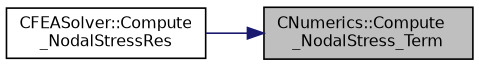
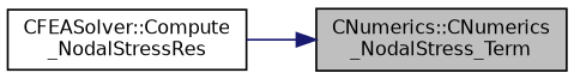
  digraph {
    rankdir=RL
    node [color=black fontname=Helvetica fontsize=10 shape=record style=filled]
-   n1 [fillcolor=grey75 fontcolor=black height=0.2 label="CNumerics::Compute\l_NodalStress_Term" width=0.4]
+   n1 [fillcolor=grey75 fontcolor=black height=0.2 label="CNumerics::CNumerics\l_NodalStress_Term" width=0.4]
    n2 [fillcolor=white height=0.2 label="CFEASolver::Compute\l_NodalStressRes" width=0.4]
    n1 -> n2 [color=midnightblue dir=back fontname=Helvetica fontsize=10 labelfontname=Helvetica labelfontsize=10 style=solid]
  }
